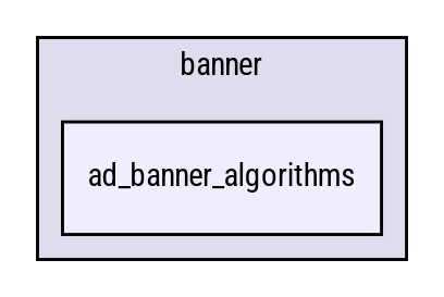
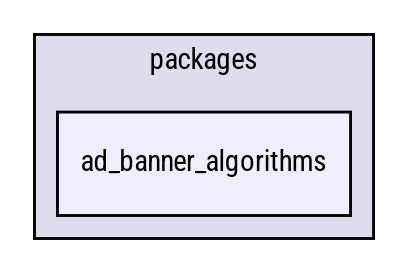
  digraph {
    compound=true
    fontname="Roboto Condensed"
    n1 [fillcolor="#eeeeff" fontname="Roboto Condensed" fontsize=10 label=ad_banner_algorithms pencolor=black shape=box style=filled]
    subgraph cluster_1 {
      bgcolor="#ddddee"
      fontsize=10
-     label=banner
+     label=packages
      pencolor=black
      n1
    }
  }
